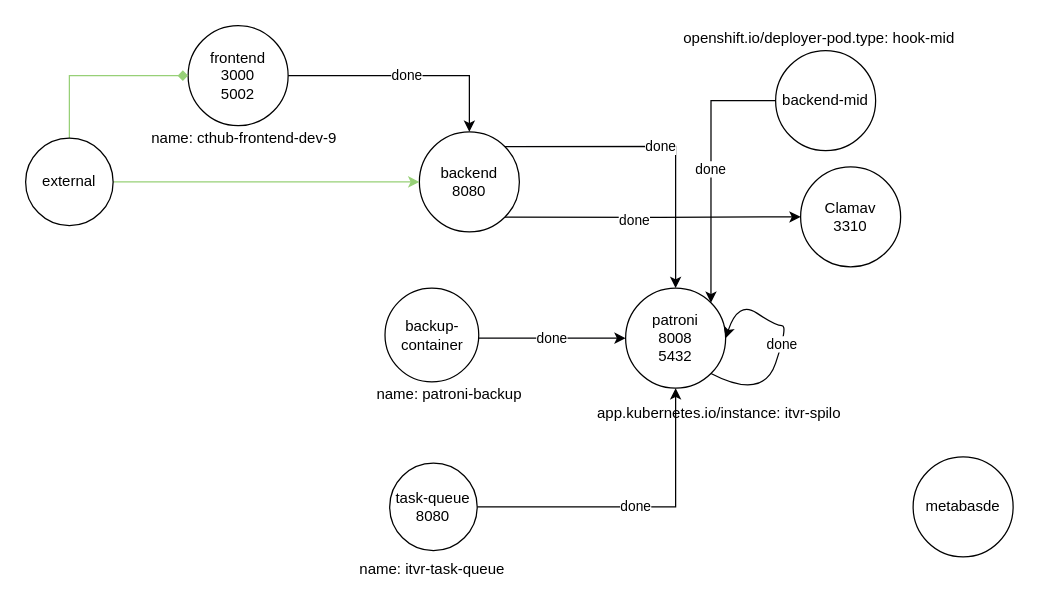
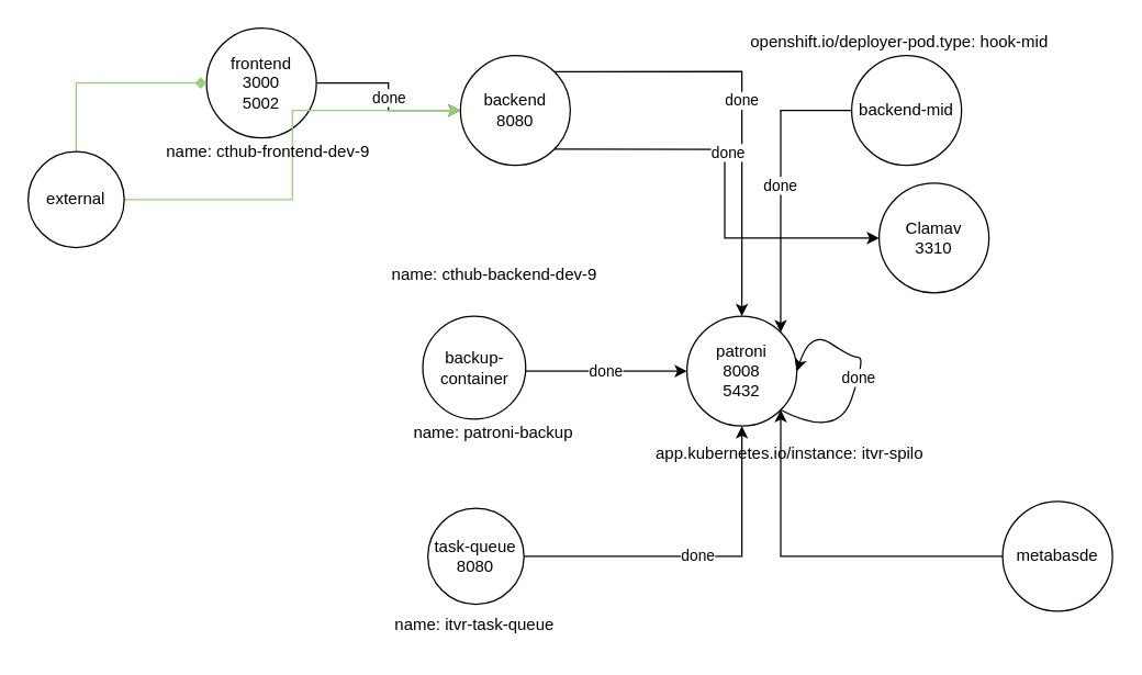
  <mxCell id="0" />
  <mxCell id="1" parent="0" />
  <mxCell id="2" value="done" style="edgeStyle=orthogonalEdgeStyle;rounded=0;orthogonalLoop=1;jettySize=auto;html=1;exitX=1;exitY=0.5;exitDx=0;exitDy=0;strokeColor=#010103;" parent="1" source="3" target="7" edge="1"><mxGeometry relative="1" as="geometry" /></mxCell>
  <mxCell id="3" value="frontend&lt;br&gt;3000&lt;br&gt;5002" style="ellipse;whiteSpace=wrap;html=1;aspect=fixed;" parent="1" vertex="1"><mxGeometry x="150" y="20" width="80" height="80" as="geometry" /></mxCell>
  <mxCell id="4" value="done" style="edgeStyle=orthogonalEdgeStyle;rounded=0;orthogonalLoop=1;jettySize=auto;html=1;exitX=1;exitY=0;exitDx=0;exitDy=0;strokeColor=#010103;" parent="1" source="7" target="8" edge="1"><mxGeometry relative="1" as="geometry" /></mxCell>
  <mxCell id="5" style="edgeStyle=orthogonalEdgeStyle;rounded=0;orthogonalLoop=1;jettySize=auto;html=1;exitX=1;exitY=1;exitDx=0;exitDy=0;entryX=0;entryY=0.5;entryDx=0;entryDy=0;" parent="1" source="7" target="25" edge="1"><mxGeometry relative="1" as="geometry" /></mxCell>
  <mxCell id="6" value="done" style="edgeLabel;html=1;align=center;verticalAlign=middle;resizable=0;points=[];" parent="5" vertex="1" connectable="0"><mxGeometry x="-0.167" y="-2" relative="1" as="geometry"><mxPoint x="4" as="offset" /></mxGeometry></mxCell>
- <mxCell id="7" value="backend&lt;br&gt;8080" style="ellipse;whiteSpace=wrap;html=1;aspect=fixed;" parent="1" vertex="1"><mxGeometry x="335" y="105" width="80" height="80" as="geometry" /></mxCell>
+ <mxCell id="7" value="backend&lt;br&gt;8080" style="ellipse;whiteSpace=wrap;html=1;aspect=fixed;" parent="1" vertex="1"><mxGeometry x="335" y="40" width="80" height="80" as="geometry" /></mxCell>
  <mxCell id="8" value="patroni&lt;br&gt;8008&lt;br&gt;5432" style="ellipse;whiteSpace=wrap;html=1;aspect=fixed;" parent="1" vertex="1"><mxGeometry x="500" y="230" width="80" height="80" as="geometry" /></mxCell>
  <mxCell id="9" value="done" style="edgeStyle=orthogonalEdgeStyle;rounded=0;orthogonalLoop=1;jettySize=auto;html=1;entryX=0;entryY=0.5;entryDx=0;entryDy=0;strokeColor=#010103;" parent="1" source="10" target="8" edge="1"><mxGeometry relative="1" as="geometry"><Array as="points"><mxPoint x="440" y="270" /><mxPoint x="440" y="270" /></Array></mxGeometry></mxCell>
  <mxCell id="10" value="backup-container" style="ellipse;whiteSpace=wrap;html=1;aspect=fixed;" parent="1" vertex="1"><mxGeometry x="307.5" y="230" width="75" height="75" as="geometry" /></mxCell>
  <mxCell id="11" style="edgeStyle=orthogonalEdgeStyle;rounded=0;orthogonalLoop=1;jettySize=auto;html=1;entryX=0;entryY=0.5;entryDx=0;entryDy=0;strokeColor=#97D077;" parent="1" source="13" target="7" edge="1"><mxGeometry relative="1" as="geometry" /></mxCell>
  <mxCell id="12" style="edgeStyle=orthogonalEdgeStyle;rounded=0;orthogonalLoop=1;jettySize=auto;html=1;entryX=0;entryY=0.5;entryDx=0;entryDy=0;strokeColor=#97D077;endArrow=diamond;" parent="1" source="13" target="3" edge="1"><mxGeometry relative="1" as="geometry"><Array as="points"><mxPoint x="55" y="60" /></Array></mxGeometry></mxCell>
  <mxCell id="13" value="external" style="ellipse;whiteSpace=wrap;html=1;aspect=fixed;" parent="1" vertex="1"><mxGeometry x="20" y="110" width="70" height="70" as="geometry" /></mxCell>
  <mxCell id="14" value="done" style="curved=1;endArrow=classic;html=1;exitX=1;exitY=1;exitDx=0;exitDy=0;entryX=1;entryY=0.5;entryDx=0;entryDy=0;strokeColor=#010103;" parent="1" source="8" target="8" edge="1"><mxGeometry width="50" height="50" relative="1" as="geometry"><mxPoint x="580" y="260" as="sourcePoint" /><mxPoint x="550" y="266" as="targetPoint" /><Array as="points"><mxPoint x="610" y="320" /><mxPoint x="630" y="260" /><mxPoint x="620" y="260" /><mxPoint x="590" y="240" /></Array></mxGeometry></mxCell>
  <mxCell id="15" value="done" style="edgeStyle=orthogonalEdgeStyle;rounded=0;orthogonalLoop=1;jettySize=auto;html=1;entryX=1;entryY=0;entryDx=0;entryDy=0;strokeColor=#010103;" parent="1" source="16" target="8" edge="1"><mxGeometry relative="1" as="geometry" /></mxCell>
  <mxCell id="16" value="backend-mid" style="ellipse;whiteSpace=wrap;html=1;aspect=fixed;" parent="1" vertex="1"><mxGeometry x="620" y="40" width="80" height="80" as="geometry" /></mxCell>
+ <mxCell id="17" value="name: cthub-backend-dev-9" style="text;html=1;strokeColor=none;fillColor=none;align=center;verticalAlign=middle;whiteSpace=wrap;rounded=0;" parent="1" vertex="1"><mxGeometry x="270" y="190" width="180" height="20" as="geometry" /></mxCell>
  <mxCell id="18" value="app.kubernetes.io/instance: itvr-spilo" style="text;html=1;strokeColor=none;fillColor=none;align=center;verticalAlign=middle;whiteSpace=wrap;rounded=0;" parent="1" vertex="1"><mxGeometry x="470" y="320" width="210" height="20" as="geometry" /></mxCell>
  <mxCell id="19" value="&amp;nbsp;name: patroni-backup" style="text;html=1;strokeColor=none;fillColor=none;align=center;verticalAlign=middle;whiteSpace=wrap;rounded=0;" parent="1" vertex="1"><mxGeometry x="290" y="305" width="135" height="20" as="geometry" /></mxCell>
  <mxCell id="20" value="name: cthub-frontend-dev-9" style="text;html=1;strokeColor=none;fillColor=none;align=center;verticalAlign=middle;whiteSpace=wrap;rounded=0;" parent="1" vertex="1"><mxGeometry x="110" y="100" width="170" height="20" as="geometry" /></mxCell>
  <mxCell id="21" value="openshift.io/deployer-pod.type: hook-mid" style="text;html=1;strokeColor=none;fillColor=none;align=center;verticalAlign=middle;whiteSpace=wrap;rounded=0;" parent="1" vertex="1"><mxGeometry x="540" y="20" width="230" height="20" as="geometry" /></mxCell>
  <mxCell id="22" value="done" style="edgeStyle=orthogonalEdgeStyle;rounded=0;orthogonalLoop=1;jettySize=auto;html=1;entryX=0.5;entryY=1;entryDx=0;entryDy=0;" parent="1" source="23" target="8" edge="1"><mxGeometry relative="1" as="geometry" /></mxCell>
  <mxCell id="23" value="task-queue&lt;br&gt;8080" style="ellipse;whiteSpace=wrap;html=1;aspect=fixed;" parent="1" vertex="1"><mxGeometry x="311.25" y="370" width="70" height="70" as="geometry" /></mxCell>
  <mxCell id="24" value="name:&amp;nbsp;itvr-task-queue" style="text;html=1;strokeColor=none;fillColor=none;align=center;verticalAlign=middle;whiteSpace=wrap;rounded=0;" parent="1" vertex="1"><mxGeometry x="283.75" y="440" width="122.5" height="30" as="geometry" /></mxCell>
  <mxCell id="25" value="Clamav&lt;br&gt;3310" style="ellipse;whiteSpace=wrap;html=1;aspect=fixed;" parent="1" vertex="1"><mxGeometry x="640" y="133" width="80" height="80" as="geometry" /></mxCell>
+ <mxCell id="26" style="edgeStyle=orthogonalEdgeStyle;rounded=0;orthogonalLoop=1;jettySize=auto;html=1;entryX=1;entryY=1;entryDx=0;entryDy=0;" edge="1" parent="1" source="27" target="8"><mxGeometry relative="1" as="geometry" /></mxCell>
  <mxCell id="27" value="metabasde" style="ellipse;whiteSpace=wrap;html=1;aspect=fixed;" vertex="1" parent="1"><mxGeometry x="730" y="365" width="80" height="80" as="geometry" /></mxCell>
